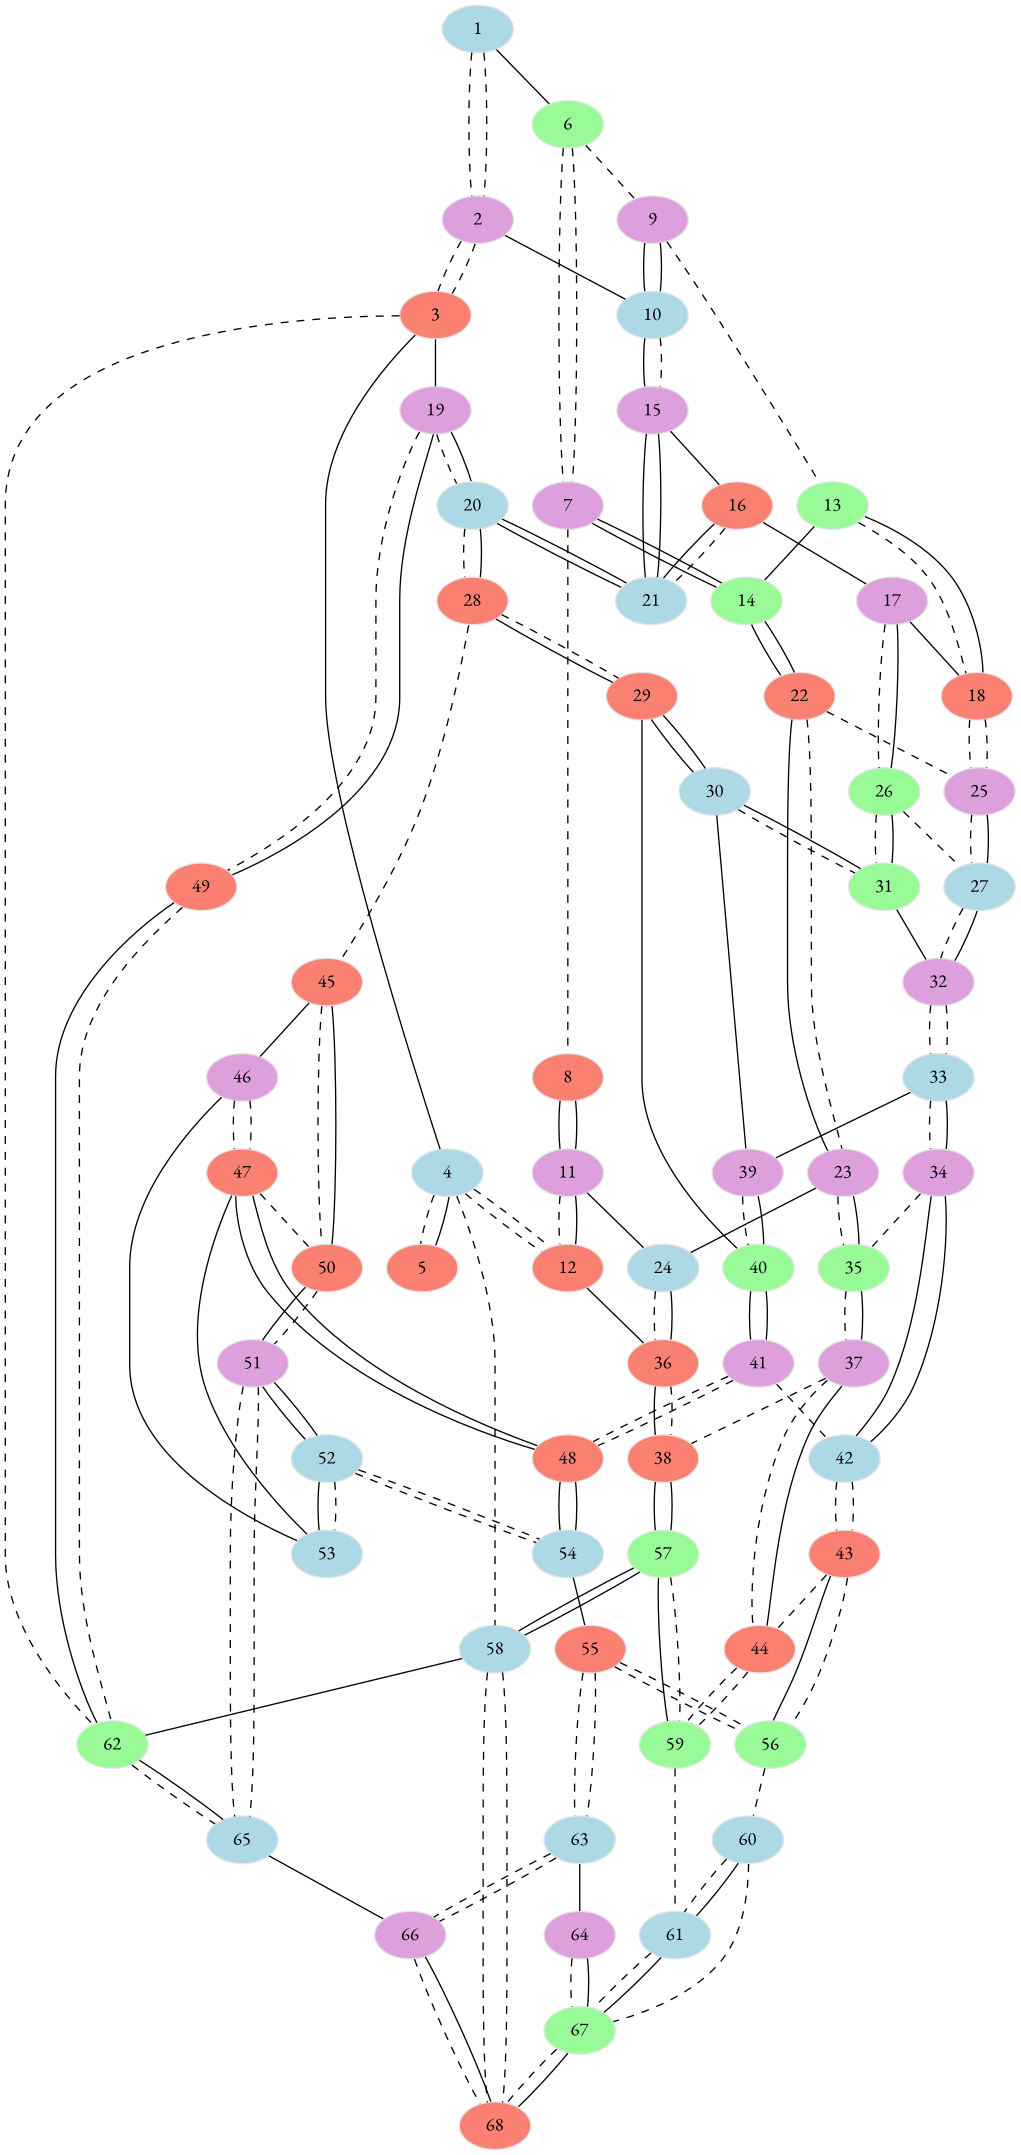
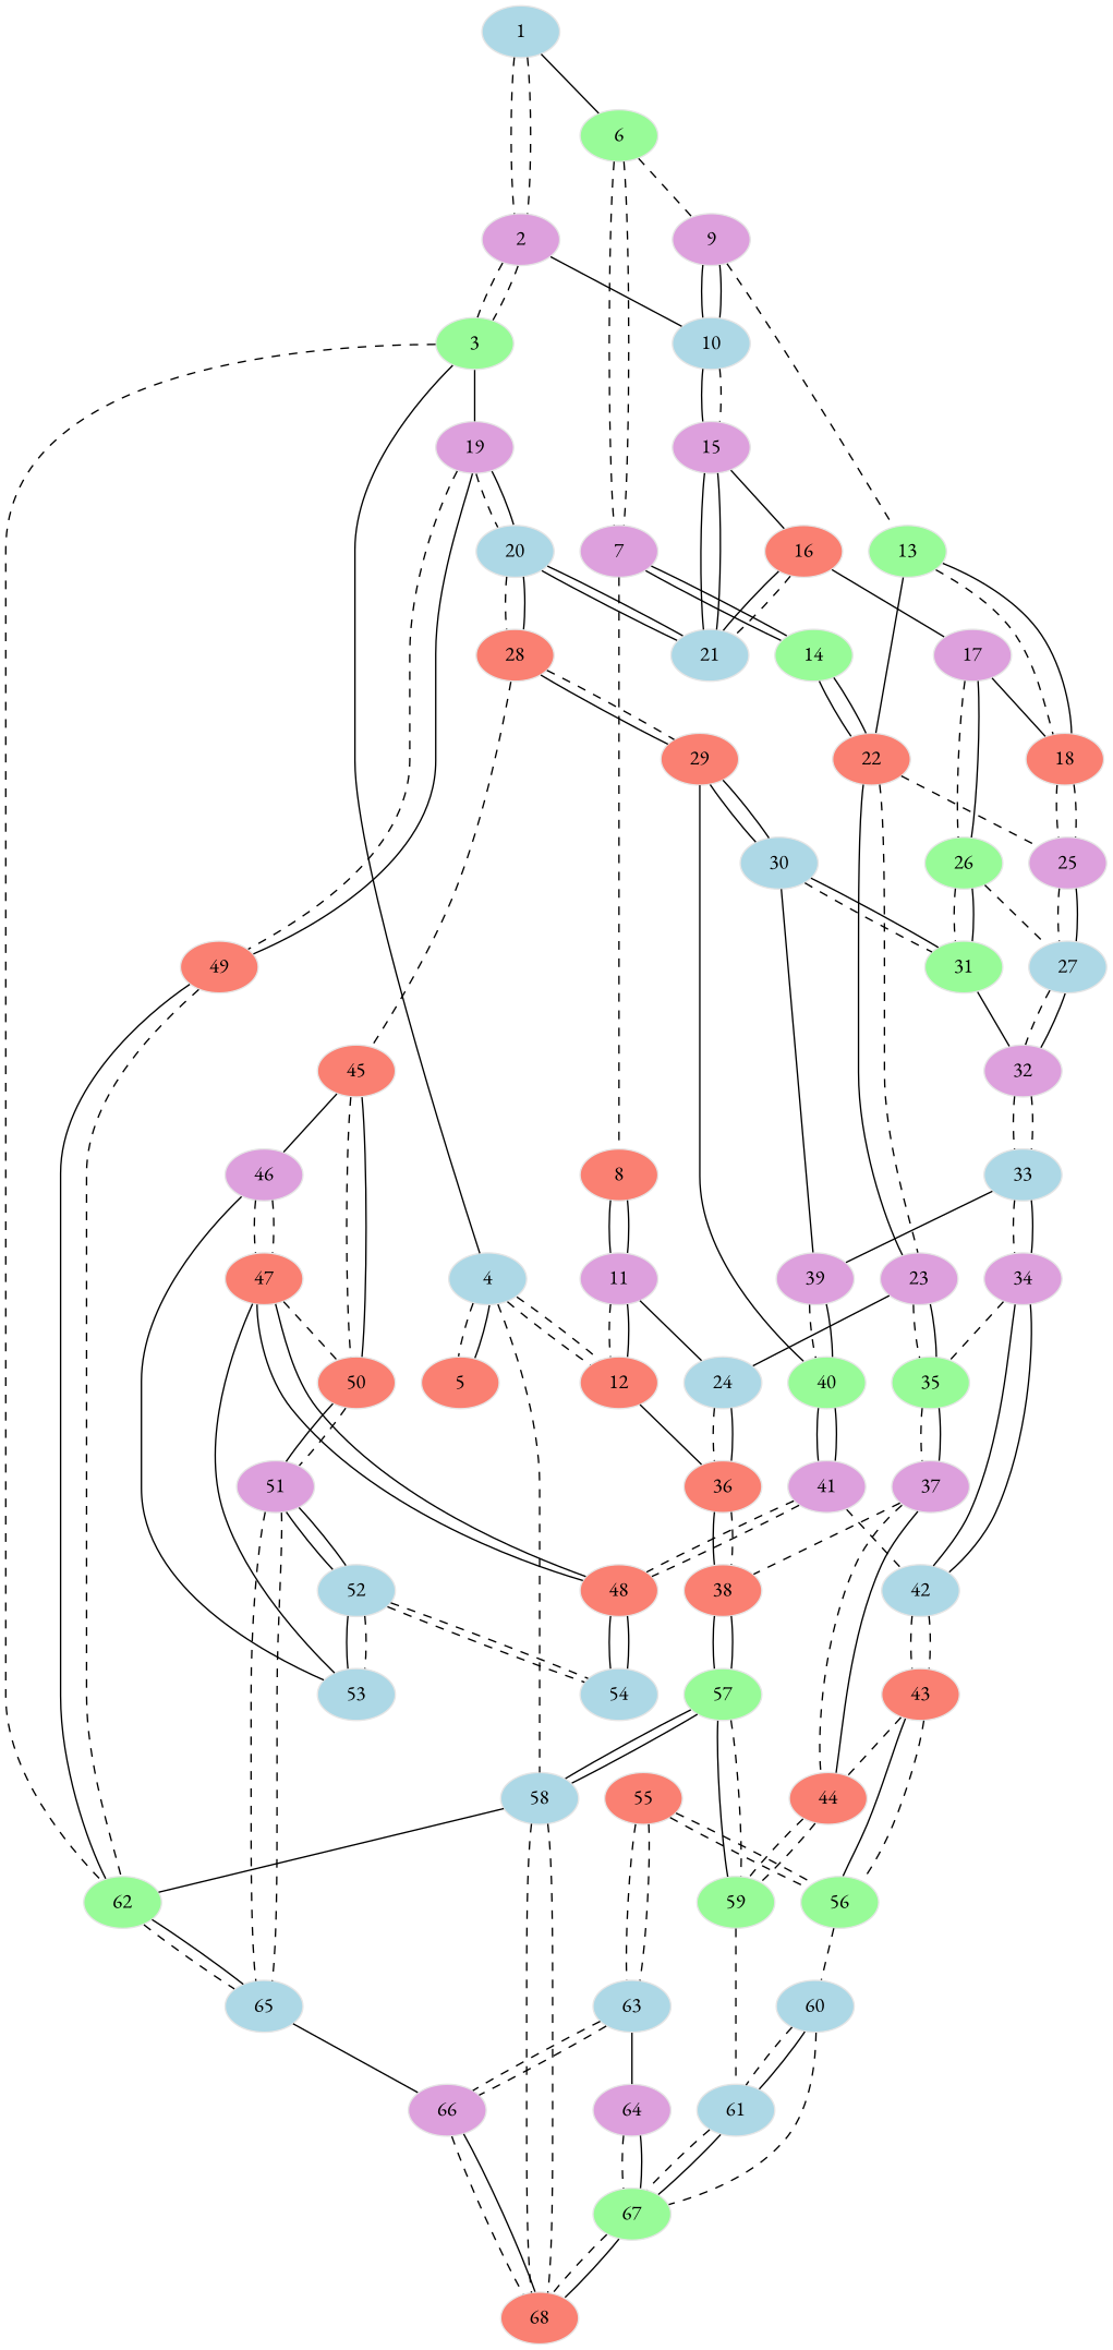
  graph {
    fontname="EB Garamond"
    node [color=gray90 fillcolor=salmon fontname="EB Garamond" style=filled]
    edge [fontname="EB Garamond" style=solid]
    1 [fillcolor=lightblue]
    2 [fillcolor=plum]
    6 [fillcolor=palegreen]
-   3
+   3 [fillcolor=palegreen]
    10 [fillcolor=lightblue]
    7 [fillcolor=plum]
    9 [fillcolor=plum]
    4 [fillcolor=lightblue]
    19 [fillcolor=plum]
    62 [fillcolor=palegreen]
    15 [fillcolor=plum]
    5
    12
    58 [fillcolor=lightblue]
    20 [fillcolor=lightblue]
    49
    65 [fillcolor=lightblue]
    36
    68
    11 [fillcolor=plum]
    8
    14 [fillcolor=palegreen]
    13 [fillcolor=palegreen]
    22
    24 [fillcolor=lightblue]
    18
    16
    21 [fillcolor=lightblue]
    38
    25 [fillcolor=plum]
    23 [fillcolor=plum]
    17 [fillcolor=plum]
    26 [fillcolor=palegreen]
    27 [fillcolor=lightblue]
    31 [fillcolor=palegreen]
    28
    29
    45
    35 [fillcolor=palegreen]
    37 [fillcolor=plum]
    32 [fillcolor=plum]
    33 [fillcolor=lightblue]
    30 [fillcolor=lightblue]
    40 [fillcolor=palegreen]
    46 [fillcolor=plum]
    50
    39 [fillcolor=plum]
    41 [fillcolor=plum]
    34 [fillcolor=plum]
    42 [fillcolor=lightblue]
    43
    44
    57 [fillcolor=palegreen]
    59 [fillcolor=palegreen]
    48
    54 [fillcolor=lightblue]
    56 [fillcolor=palegreen]
    60 [fillcolor=lightblue]
    61 [fillcolor=lightblue]
    47
    53 [fillcolor=lightblue]
    51 [fillcolor=plum]
    55
    52 [fillcolor=lightblue]
    66 [fillcolor=plum]
    63 [fillcolor=lightblue]
    64 [fillcolor=plum]
    67 [fillcolor=palegreen]
    1 -- 2 [style=dashed]
    1 -- 2 [style=dashed]
    1 -- 6
    2 -- 3 [style=dashed]
    2 -- 3 [style=dashed]
    2 -- 10
    6 -- 7 [style=dashed]
    6 -- 7 [style=dashed]
    6 -- 9 [style=dashed]
    3 -- 4
    3 -- 19
    3 -- 62 [style=dashed]
    10 -- 15
    10 -- 15 [style=dashed]
    7 -- 8 [style=dashed]
    7 -- 14
    7 -- 14
    9 -- 10
    9 -- 10
    9 -- 13 [style=dashed]
    4 -- 5 [style=dashed]
    4 -- 5
    4 -- 12 [style=dashed]
    4 -- 12 [style=dashed]
    4 -- 58 [style=dashed]
    19 -- 20 [style=dashed]
    19 -- 20
    19 -- 49 [style=dashed]
    19 -- 49
    62 -- 65 [style=dashed]
    62 -- 65
    15 -- 16
    15 -- 21
    15 -- 21
    12 -- 36
    58 -- 62
    58 -- 68 [style=dashed]
    58 -- 68 [style=dashed]
    20 -- 21
    20 -- 21
    20 -- 28 [style=dashed]
    20 -- 28
    49 -- 62
    49 -- 62 [style=dashed]
    65 -- 66
    36 -- 38
    36 -- 38 [style=dashed]
    11 -- 12 [style=dashed]
    11 -- 12
    11 -- 24
    8 -- 11
    8 -- 11
    14 -- 22
    14 -- 22
-   13 -- 14
+   13 -- 22
    13 -- 18 [style=dashed]
    13 -- 18
    22 -- 25 [style=dashed]
    22 -- 23
    22 -- 23 [style=dashed]
    24 -- 36 [style=dashed]
    24 -- 36
    18 -- 25 [style=dashed]
    18 -- 25 [style=dashed]
    16 -- 21
    16 -- 21 [style=dashed]
    16 -- 17
    38 -- 57
    38 -- 57
    25 -- 27 [style=dashed]
    25 -- 27
    23 -- 24
    23 -- 35 [style=dashed]
    23 -- 35
    17 -- 18
    17 -- 26 [style=dashed]
    17 -- 26
    26 -- 27 [style=dashed]
    26 -- 31 [style=dashed]
    26 -- 31
    27 -- 32 [style=dashed]
    27 -- 32
    31 -- 32
    28 -- 29
    28 -- 29 [style=dashed]
    28 -- 45 [style=dashed]
    29 -- 30
    29 -- 30
    29 -- 40
    45 -- 46
    45 -- 50 [style=dashed]
    45 -- 50
    35 -- 37 [style=dashed]
    35 -- 37
    37 -- 38 [style=dashed]
    37 -- 44 [style=dashed]
    37 -- 44
    32 -- 33 [style=dashed]
    32 -- 33 [style=dashed]
    33 -- 39
    33 -- 34 [style=dashed]
    33 -- 34
    30 -- 31 [style=dashed]
    30 -- 31
    30 -- 39
    40 -- 41
    40 -- 41
    46 -- 47 [style=dashed]
    46 -- 47 [style=dashed]
    46 -- 53
    50 -- 51
    50 -- 51 [style=dashed]
    39 -- 40 [style=dashed]
    39 -- 40
    41 -- 42 [style=dashed]
    41 -- 48 [style=dashed]
    41 -- 48 [style=dashed]
    34 -- 35 [style=dashed]
    34 -- 42
    34 -- 42
    42 -- 43 [style=dashed]
    42 -- 43 [style=dashed]
    43 -- 44 [style=dashed]
    43 -- 56
    43 -- 56 [style=dashed]
    44 -- 59 [style=dashed]
    44 -- 59 [style=dashed]
    57 -- 58
    57 -- 58
    57 -- 59
    57 -- 59 [style=dashed]
    59 -- 61 [style=dashed]
    48 -- 54
    48 -- 54
-   54 -- 55
    56 -- 60 [style=dashed]
    60 -- 61 [style=dashed]
    60 -- 61
    60 -- 67 [style=dashed]
    61 -- 67 [style=dashed]
    61 -- 67
    47 -- 50 [style=dashed]
    47 -- 48
    47 -- 48
    47 -- 53
    51 -- 65 [style=dashed]
    51 -- 65 [style=dashed]
    51 -- 52
    51 -- 52
    55 -- 56 [style=dashed]
    55 -- 56 [style=dashed]
    55 -- 63 [style=dashed]
    55 -- 63 [style=dashed]
    52 -- 54 [style=dashed]
    52 -- 54 [style=dashed]
    52 -- 53
    52 -- 53 [style=dashed]
    66 -- 68 [style=dashed]
    66 -- 68
    63 -- 66 [style=dashed]
    63 -- 66 [style=dashed]
    63 -- 64
    64 -- 67 [style=dashed]
    64 -- 67
    67 -- 68 [style=dashed]
    67 -- 68
  }
